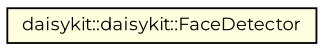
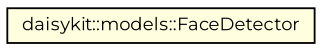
  digraph {
    rankdir=LR
    fontname=Montserrat
-   n1 [color=black fillcolor=lightyellow fontname=Montserrat fontsize=10 height=0.2 label="daisykit::daisykit::FaceDetector" shape=record style=filled width=0.4]
+   n1 [color=black fillcolor=lightyellow fontname=Montserrat fontsize=10 height=0.2 label="daisykit::models::FaceDetector" shape=record style=filled width=0.4]
  }
